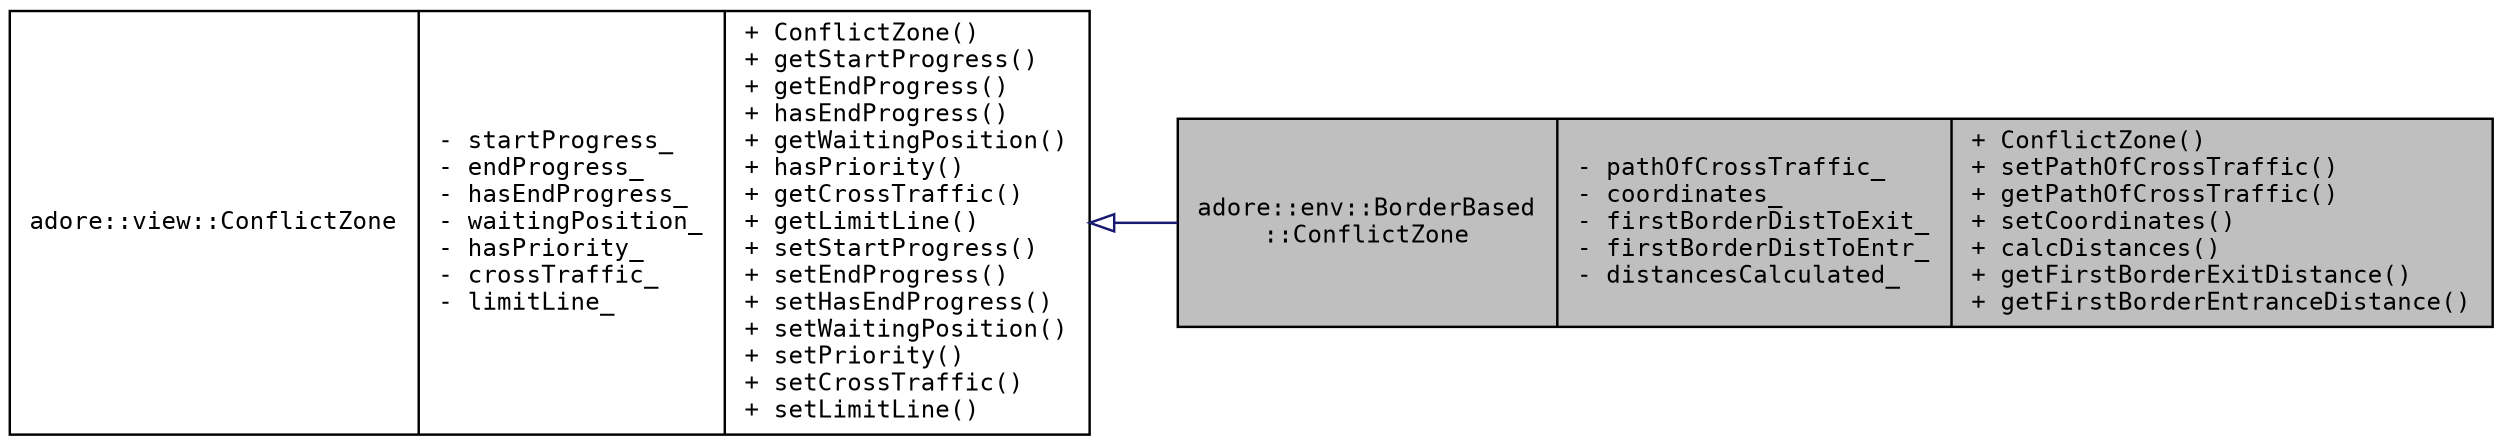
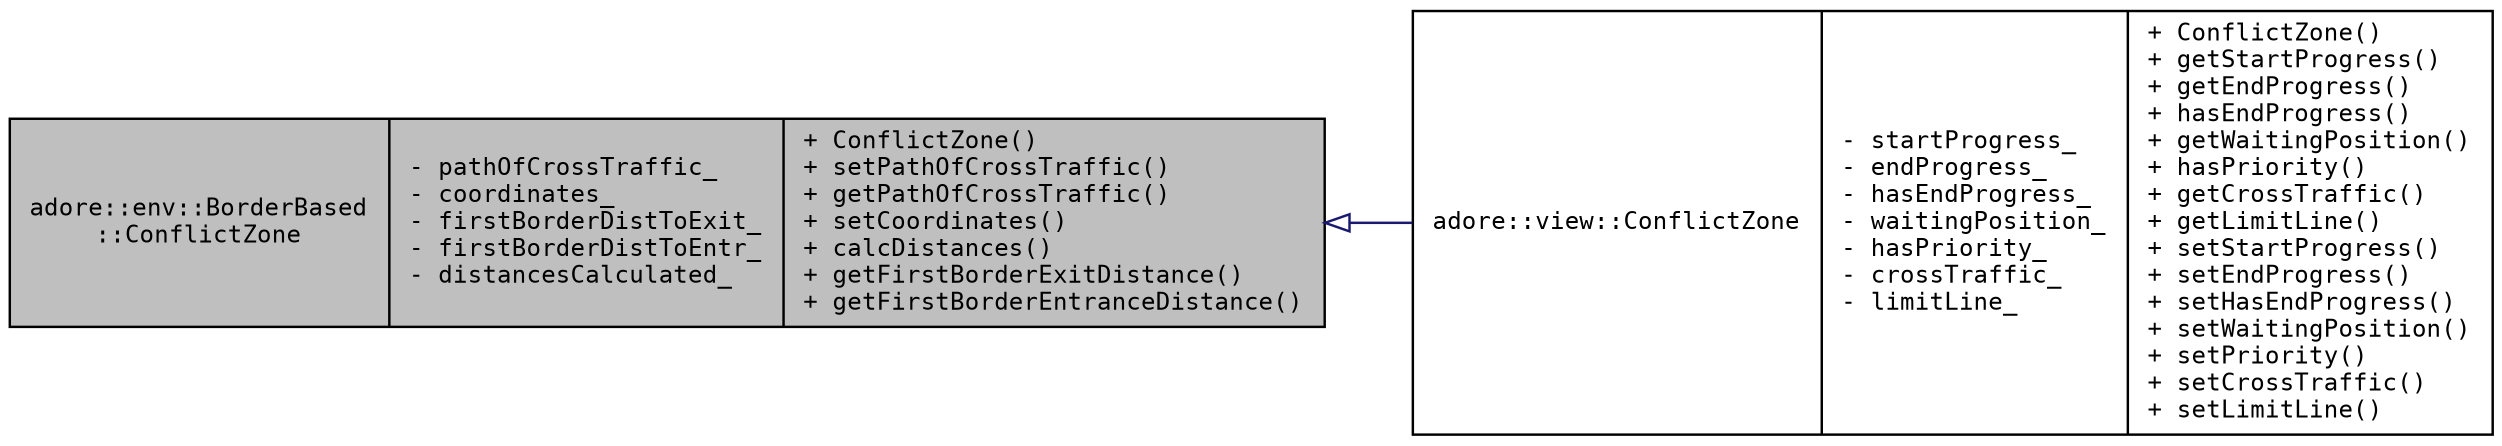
  digraph {
    rankdir=LR
    fontname="DejaVu Sans Mono"
    node [color=black fontname="DejaVu Sans Mono" fontsize=10 shape=record style=filled]
    n1 [fillcolor=grey75 fontcolor=black height=0.2 label="{adore::env::BorderBased\l::ConflictZone\n|- pathOfCrossTraffic_\l- coordinates_\l- firstBorderDistToExit_\l- firstBorderDistToEntr_\l- distancesCalculated_\l|+ ConflictZone()\l+ setPathOfCrossTraffic()\l+ getPathOfCrossTraffic()\l+ setCoordinates()\l+ calcDistances()\l+ getFirstBorderExitDistance()\l+ getFirstBorderEntranceDistance()\l}" width=0.4]
    n2 [fillcolor=white height=0.2 label="{adore::view::ConflictZone\n|- startProgress_\l- endProgress_\l- hasEndProgress_\l- waitingPosition_\l- hasPriority_\l- crossTraffic_\l- limitLine_\l|+ ConflictZone()\l+ getStartProgress()\l+ getEndProgress()\l+ hasEndProgress()\l+ getWaitingPosition()\l+ hasPriority()\l+ getCrossTraffic()\l+ getLimitLine()\l+ setStartProgress()\l+ setEndProgress()\l+ setHasEndProgress()\l+ setWaitingPosition()\l+ setPriority()\l+ setCrossTraffic()\l+ setLimitLine()\l}" width=0.4]
-   n2 -> n1 [arrowtail=onormal color=midnightblue dir=back fontname="DejaVu Sans Mono" fontsize=10 labelfontname=Helvetica labelfontsize=10 style=solid]
+   n1 -> n2 [arrowtail=onormal color=midnightblue dir=back fontname="DejaVu Sans Mono" fontsize=10 labelfontname=Helvetica labelfontsize=10 style=solid]
  }
